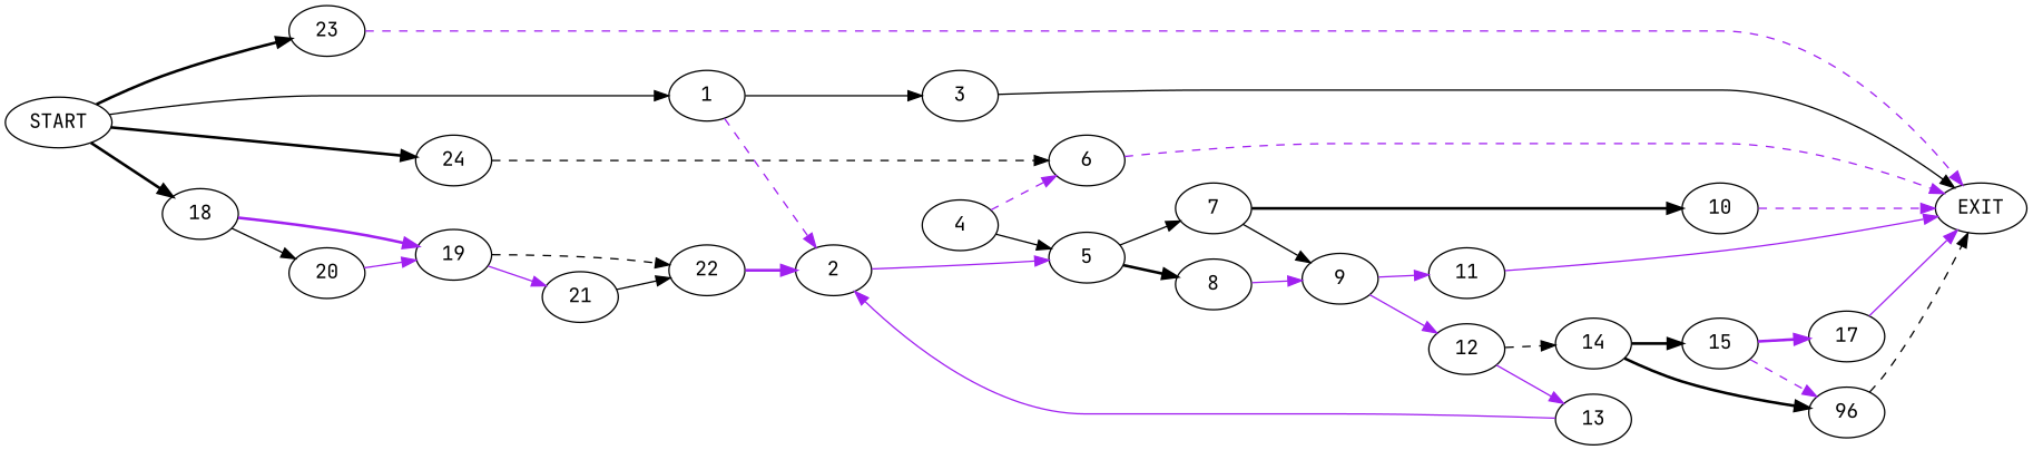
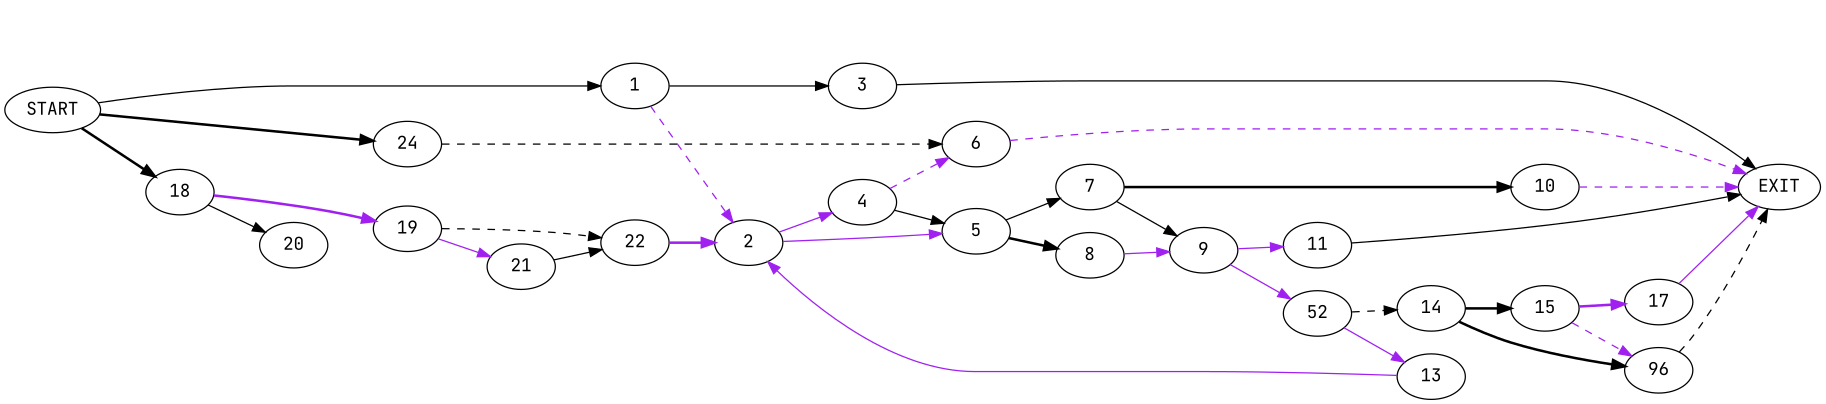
  digraph {
    fontname="JetBrains Mono"
    rankdir=LR
    node [fontname="JetBrains Mono"]
    edge [color=purple fontname="JetBrains Mono" style=solid]
    n1 [label=START]
    1
    18
-   23
    24
    2
    3
    19
    20
    n10 [label=EXIT]
    6
    4
    5
    7
    8
    9
    10
    11
-   12
+   12 [label=52]
    13
    14
    15
    n23 [label=96]
    17
    21
    22
    n1 -> 1 [color=black]
    n1 -> 18 [color=black style=bold]
-   n1 -> 23 [color=black style=bold]
    n1 -> 24 [color=black style=bold]
    1 -> 2 [style=dashed]
    1 -> 3 [color=black]
    18 -> 19 [style=bold]
    18 -> 20 [color=black]
-   23 -> n10 [style=dashed]
    24 -> 6 [color=black style=dashed]
+   2 -> 4
    2 -> 5
    3 -> n10 [color=black]
    19 -> 21
    19 -> 22 [color=black style=dashed]
-   20 -> 19
    6 -> n10 [style=dashed]
    4 -> 6 [style=dashed]
    4 -> 5 [color=black]
    5 -> 7 [color=black]
    5 -> 8 [color=black style=bold]
    7 -> 9 [color=black]
    7 -> 10 [color=black style=bold]
    8 -> 9
    9 -> 11
    9 -> 12
    10 -> n10 [style=dashed]
-   11 -> n10
+   11 -> n10 [color=black]
    12 -> 13
    12 -> 14 [color=black style=dashed]
    13 -> 2
    14 -> 15 [color=black style=bold]
    14 -> n23 [color=black style=bold]
    15 -> n23 [style=dashed]
    15 -> 17 [style=bold]
    n23 -> n10 [color=black style=dashed]
    17 -> n10
    21 -> 22 [color=black]
    22 -> 2 [style=bold]
  }
